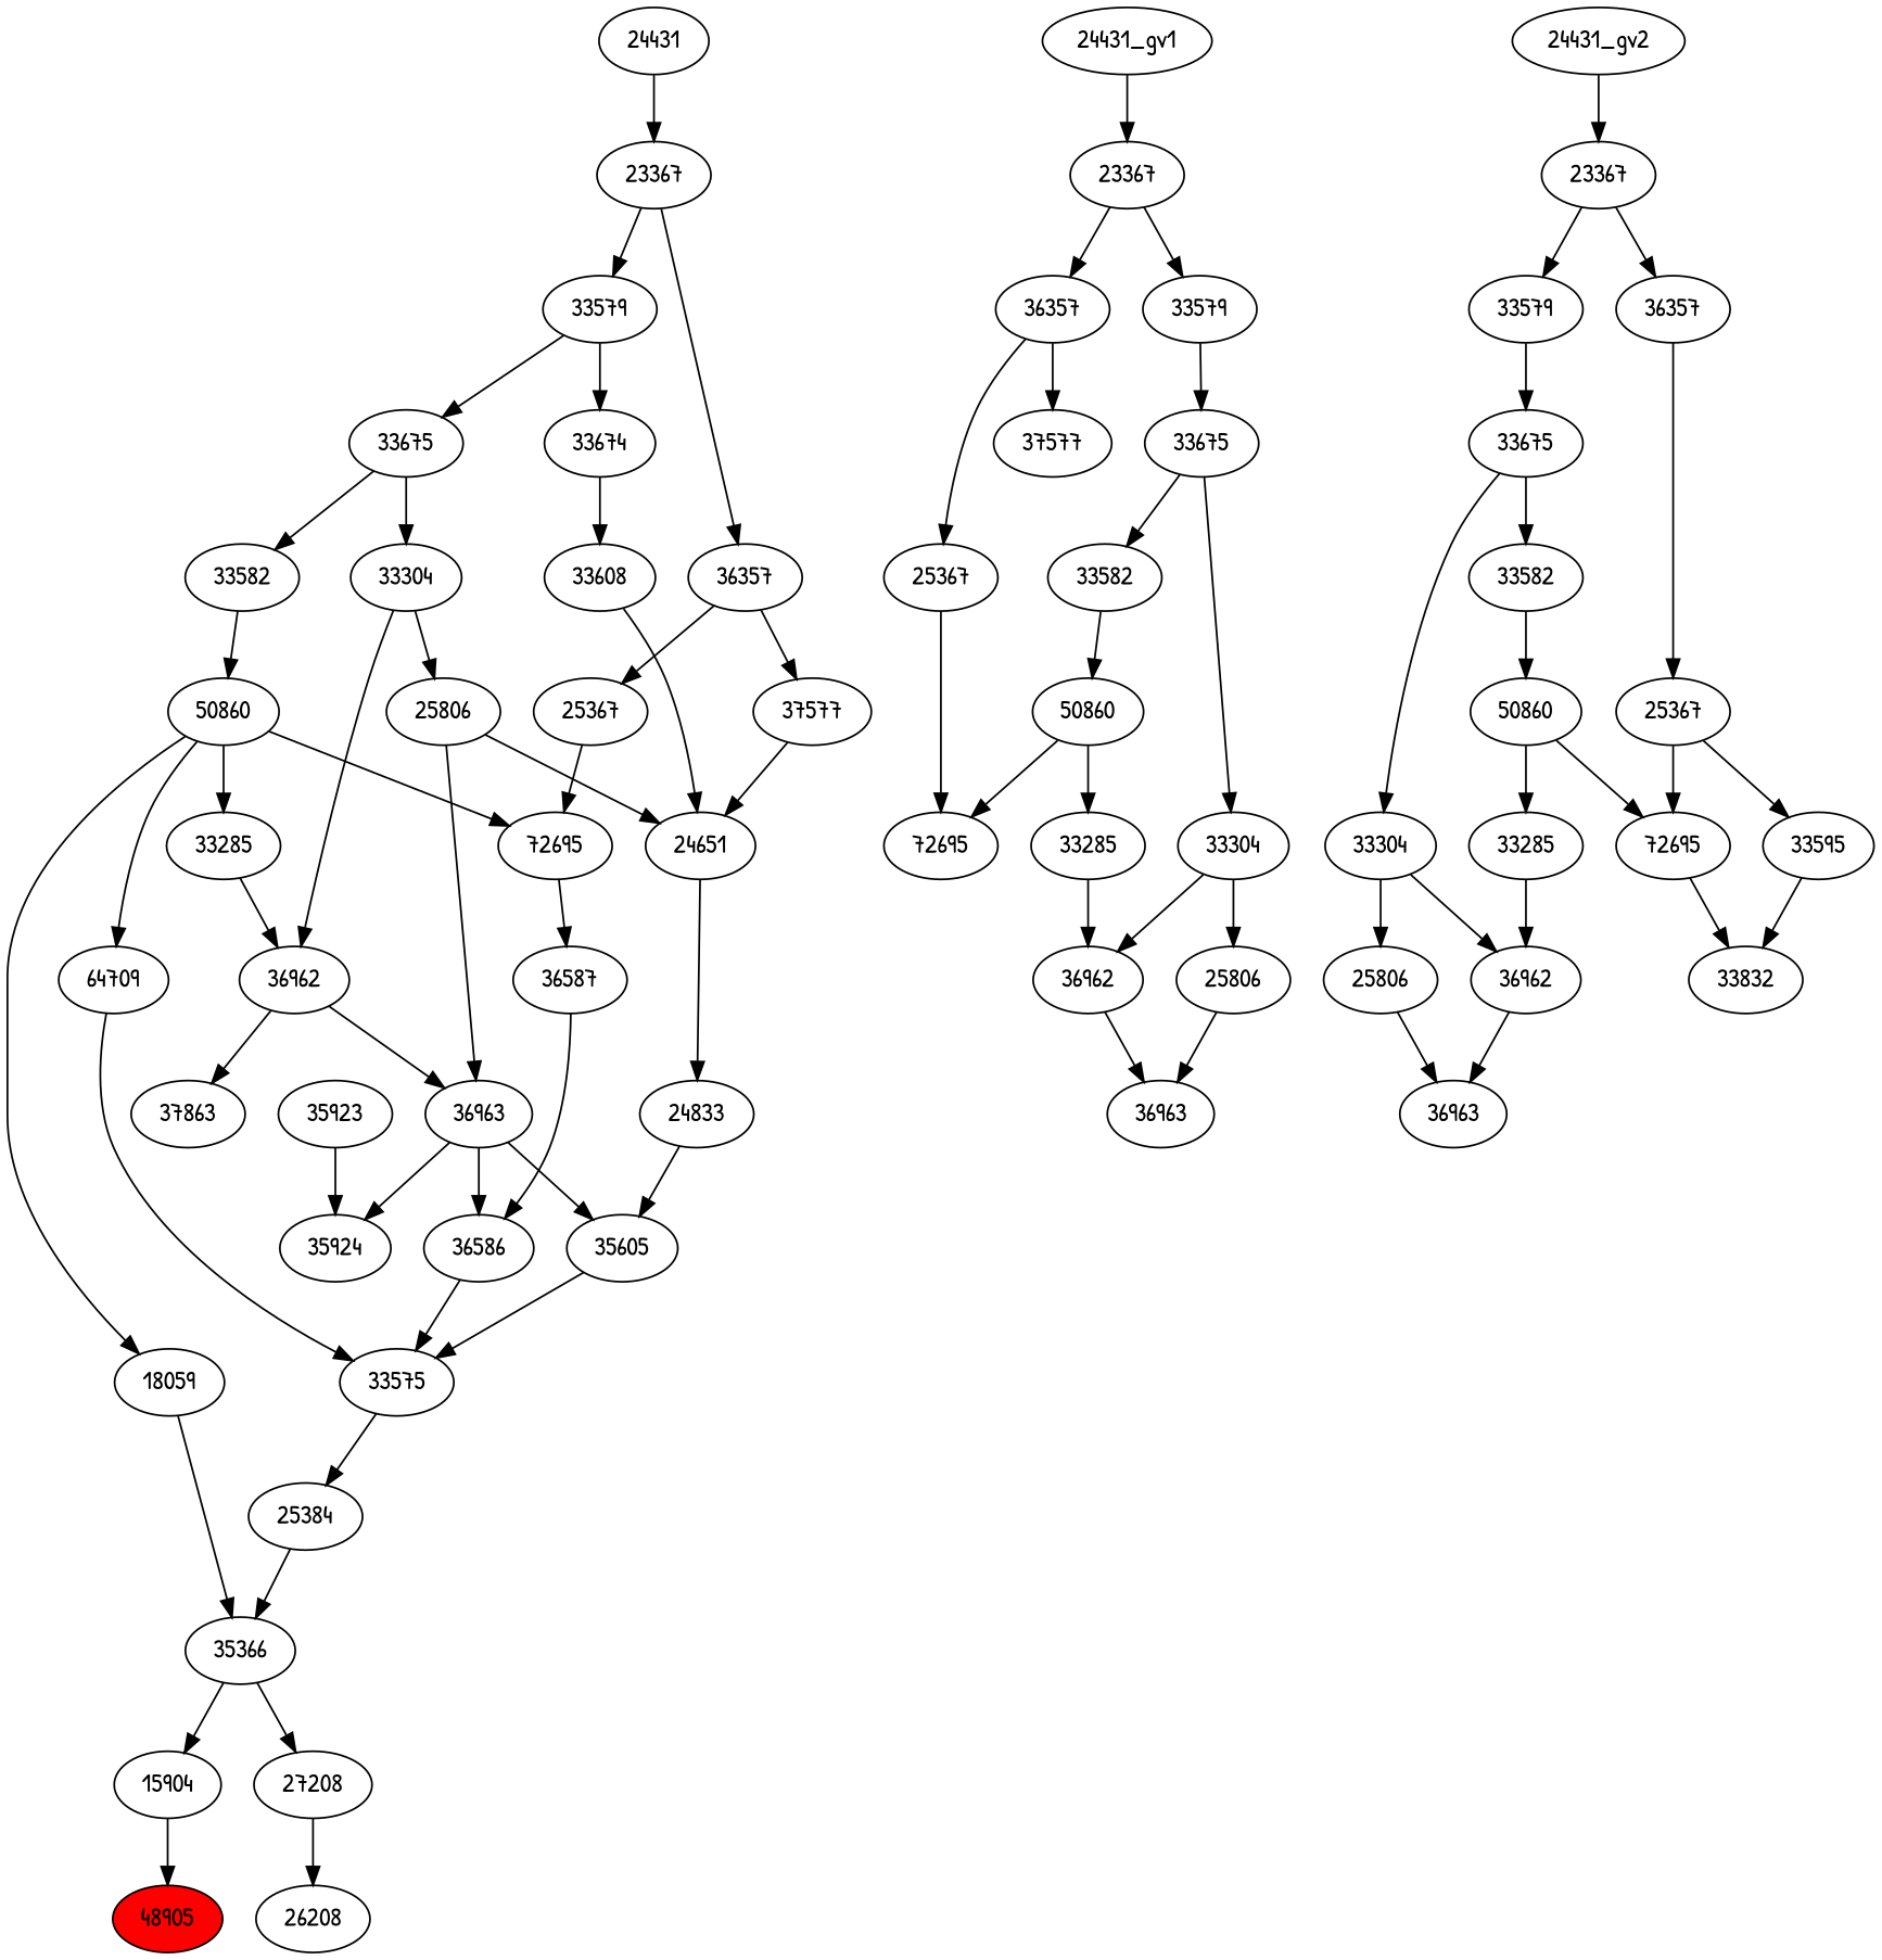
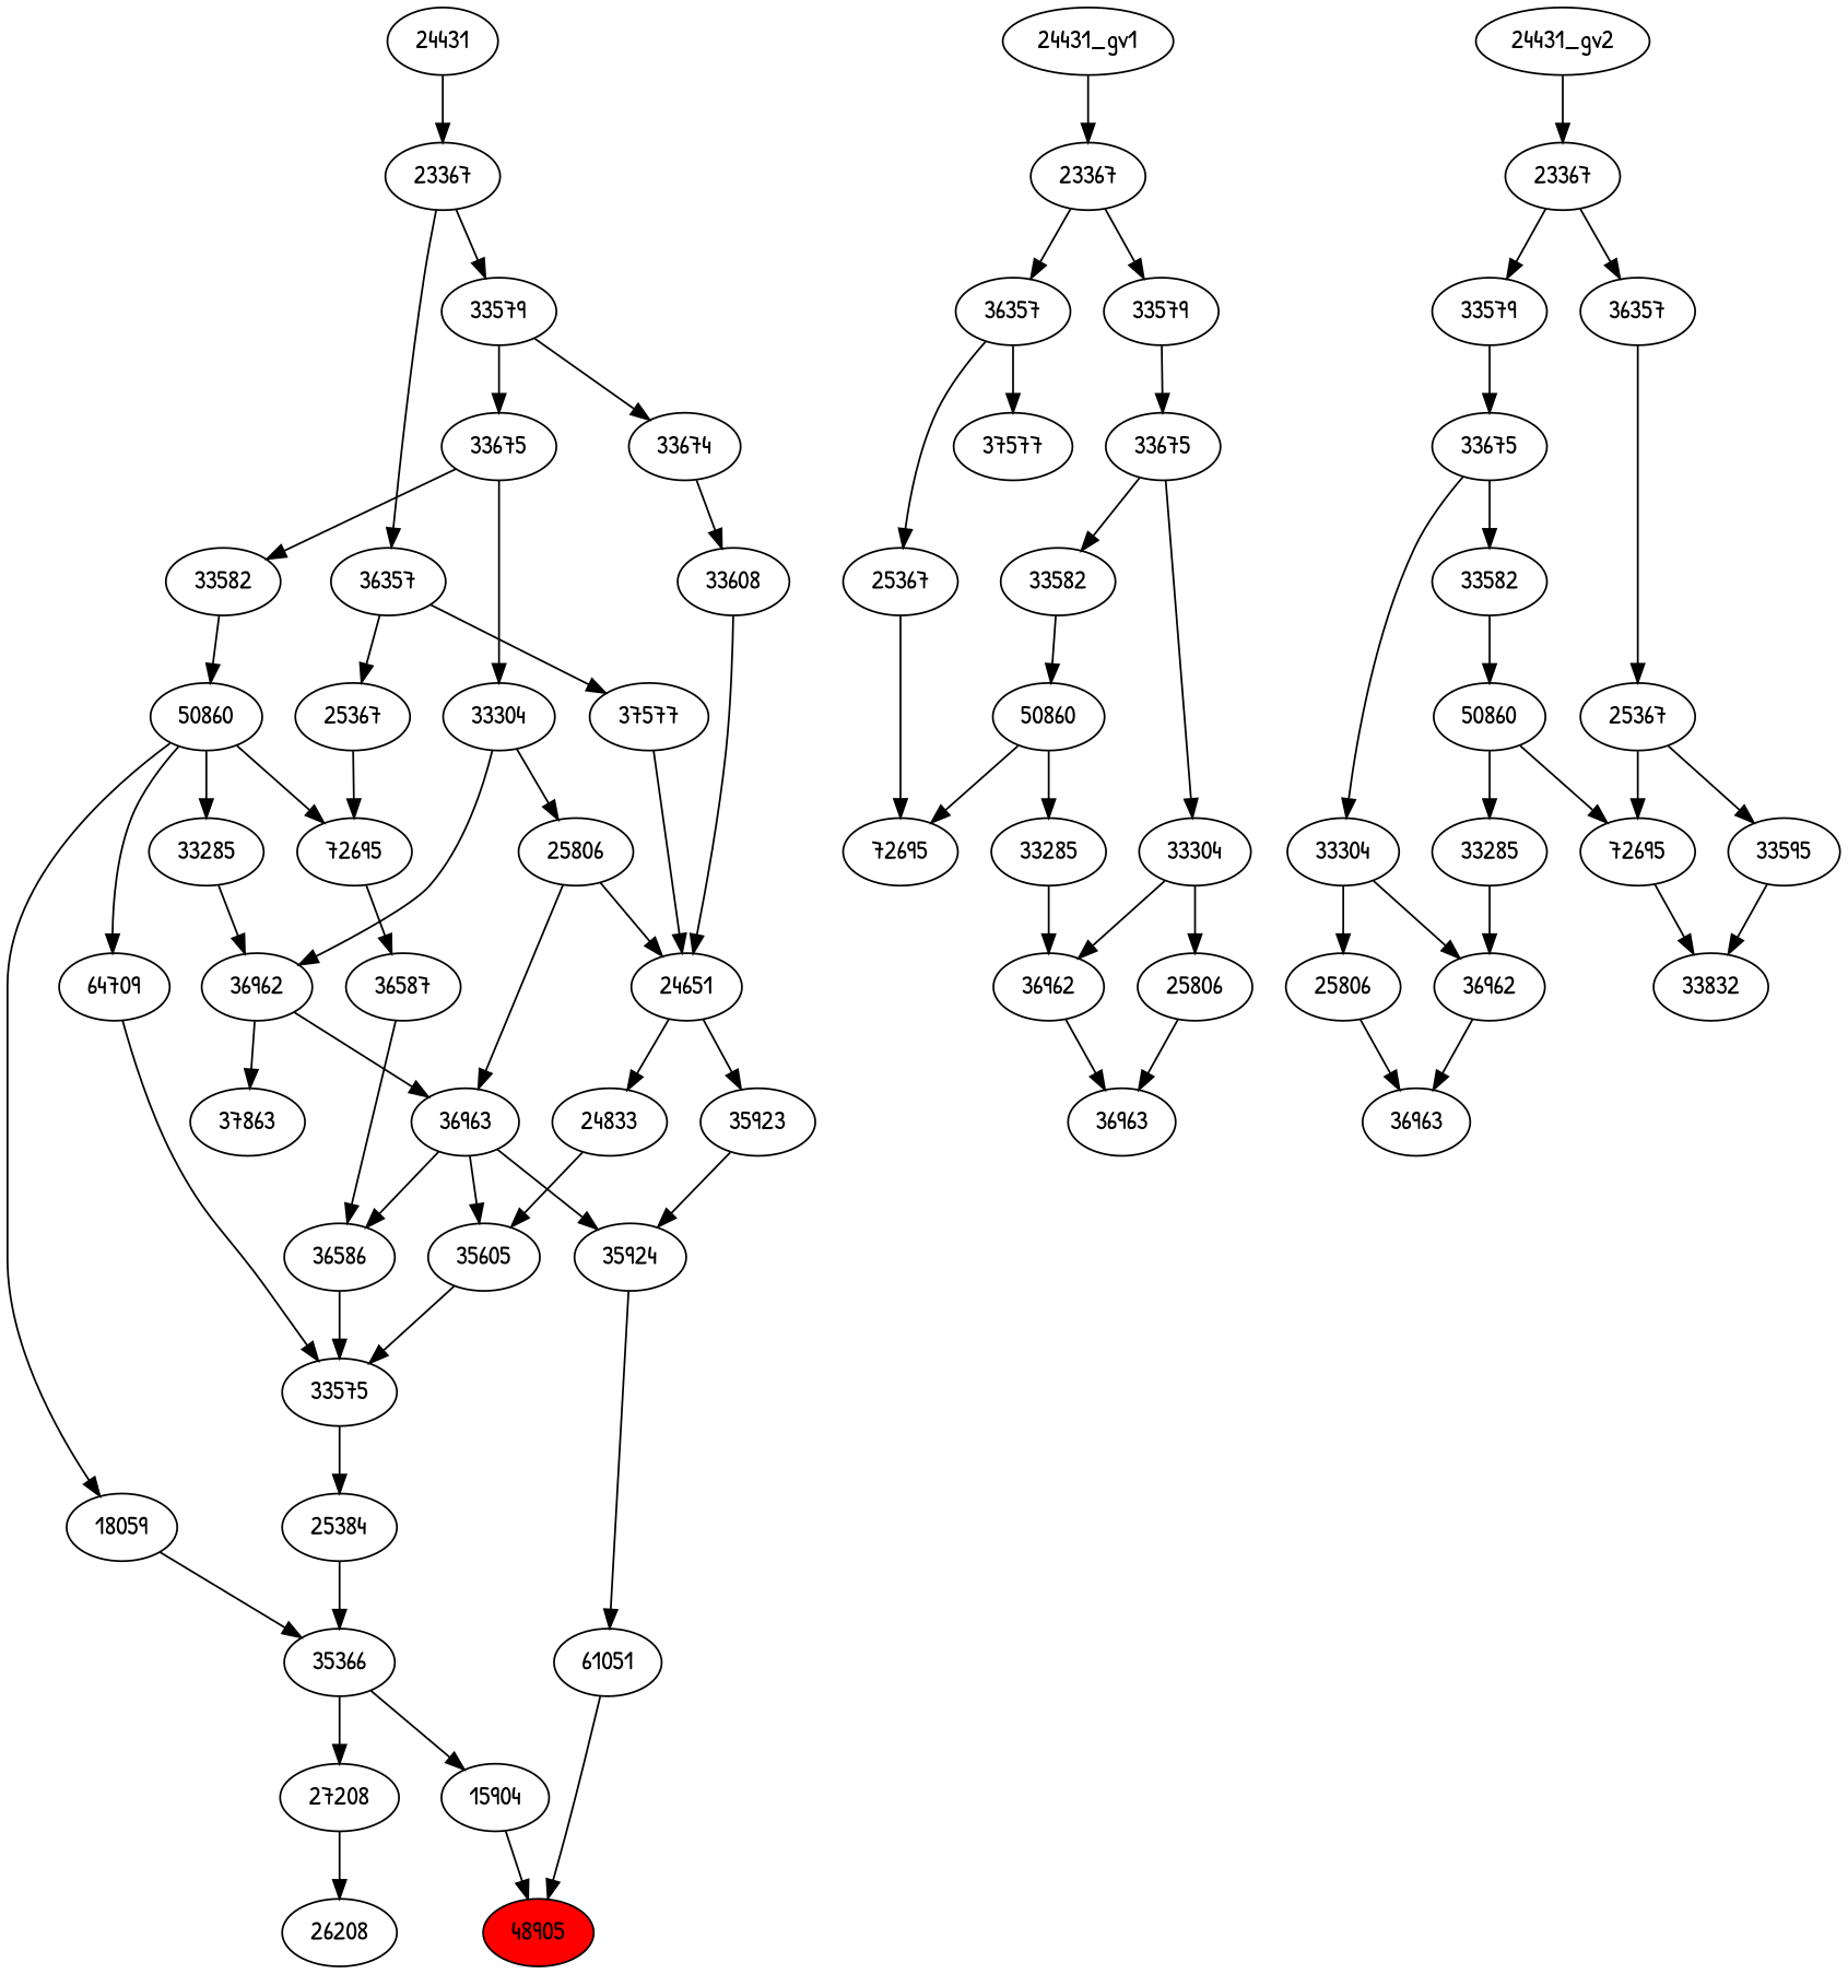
  strict digraph {
    fontname="Patrick Hand"
    node [fontname="Patrick Hand"]
    edge [fontname="Patrick Hand"]
    n1 [fillcolor=red label=48905 style=filled]
+   n2 [label=61051]
    n3 [label=15904]
    n4 [label=35924]
    n5 [label=35366]
    n6 [label=27208]
    n7 [label=26208]
    n8 [label=35923]
    n9 [label=36963]
    n10 [label=36586]
    n11 [label=35605]
    n12 [label=33575]
    n13 [label=37863]
    n14 [label=25384]
    n15 [label=18059]
    n16 [label=24651]
    n17 [label=24833]
    n18 [label=36962]
    n19 [label=25806]
    n20 [label=50860]
    n21 [label=33285]
    n22 [label=64709]
    n23 [label=72695]
    n24 [label=36587]
    n25 [label=33608]
    n26 [label=37577]
    n27 [label=33304]
    n28 [label=33582]
    n29 [label=33674]
    n30 [label=36357]
    n31 [label=25367]
    n32 [label=33675]
    n33 [label=33579]
    n34 [label=23367]
    n35 [label=24431]
    n36 [label=36963]
    n37 [label=36962]
    n38 [label=25806]
    n39 [label=33285]
    n40 [label=33304]
    n41 [label=50860]
    n42 [label=72695]
    n43 [label=33582]
    n44 [label=37577]
    n45 [label=36357]
    n46 [label=25367]
    n47 [label=33675]
    n48 [label=23367]
    n49 [label=33579]
    "24431_gv1"
    n51 [label=50860]
    n52 [label=72695]
    n53 [label=33285]
    n54 [label=33832]
    n55 [label=36962]
    n56 [label=33582]
    n57 [label=25806]
    n58 [label=36963]
    n59 [label=33304]
    n60 [label=33675]
    n61 [label=33595]
    n62 [label=33579]
    n63 [label=25367]
    n64 [label=23367]
    n65 [label=36357]
    "24431_gv2"
    subgraph sub_1 {
      n1
+     n2
      n3
      n4
      n5
      n6
      n7
      n8
      n9
      n10
      n11
      n12
      n13
      n14
      n15
      n16
      n17
      n18
      n19
      n20
      n21
      n22
      n23
      n24
      n25
      n26
      n27
      n28
      n29
      n30
      n31
      n32
      n33
      n34
      n35
    }
    subgraph sub_2 {
      n36
      n37
      n38
      n39
      n40
      n41
      n42
      n43
      n44
      n45
      n46
      n47
      n48
      n49
      "24431_gv1"
    }
    subgraph sub_3 {
      n51
      n52
      n53
      n54
      n55
      n56
      n57
      n58
      n59
      n60
      n61
      n62
      n63
      n64
      n65
      "24431_gv2"
    }
+   n2 -> n1
    n3 -> n1
+   n4 -> n2
    n5 -> n3
    n5 -> n6
    n6 -> n7
    n8 -> n4
    n9 -> n4
    n9 -> n10
    n9 -> n11
    n10 -> n12
    n11 -> n12
    n12 -> n14
    n14 -> n5
    n15 -> n5
+   n16 -> n8
    n16 -> n17
    n17 -> n11
    n18 -> n9
    n18 -> n13
    n19 -> n9
    n19 -> n16
    n20 -> n15
    n20 -> n21
    n20 -> n22
    n20 -> n23
    n21 -> n18
    n22 -> n12
    n23 -> n24
    n24 -> n10
    n25 -> n16
    n26 -> n16
    n27 -> n18
    n27 -> n19
    n28 -> n20
    n29 -> n25
    n30 -> n26
    n30 -> n31
    n31 -> n23
    n32 -> n27
    n32 -> n28
    n33 -> n29
    n33 -> n32
    n34 -> n30
    n34 -> n33
    n35 -> n34
    n37 -> n36
    n38 -> n36
    n39 -> n37
    n40 -> n37
    n40 -> n38
    n41 -> n39
    n41 -> n42
    n43 -> n41
    n45 -> n44
    n45 -> n46
    n46 -> n42
    n47 -> n40
    n47 -> n43
    n48 -> n45
    n48 -> n49
    n49 -> n47
    "24431_gv1" -> n48
    n51 -> n52
    n51 -> n53
    n52 -> n54
    n53 -> n55
    n55 -> n58
    n56 -> n51
    n57 -> n58
    n59 -> n55
    n59 -> n57
    n60 -> n56
    n60 -> n59
    n61 -> n54
    n62 -> n60
    n63 -> n52
    n63 -> n61
    n64 -> n62
    n64 -> n65
    n65 -> n63
    "24431_gv2" -> n64
  }
